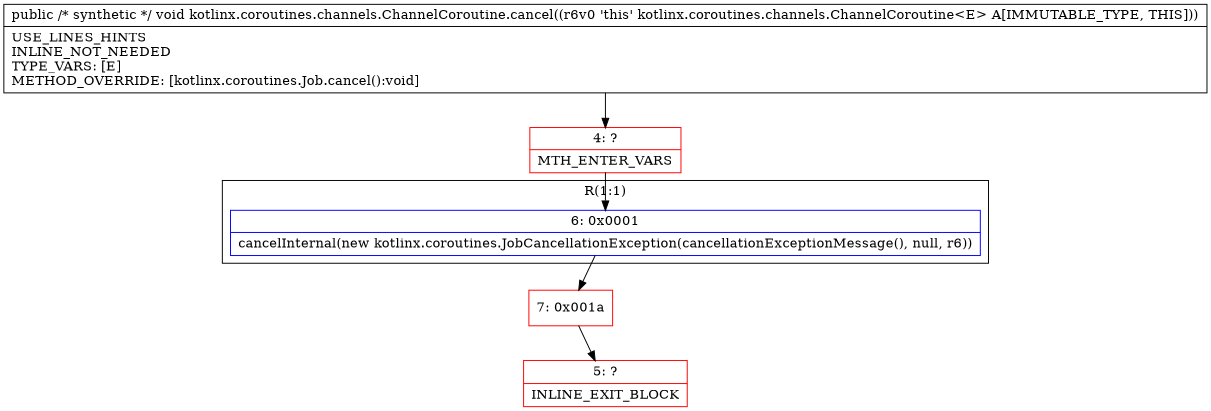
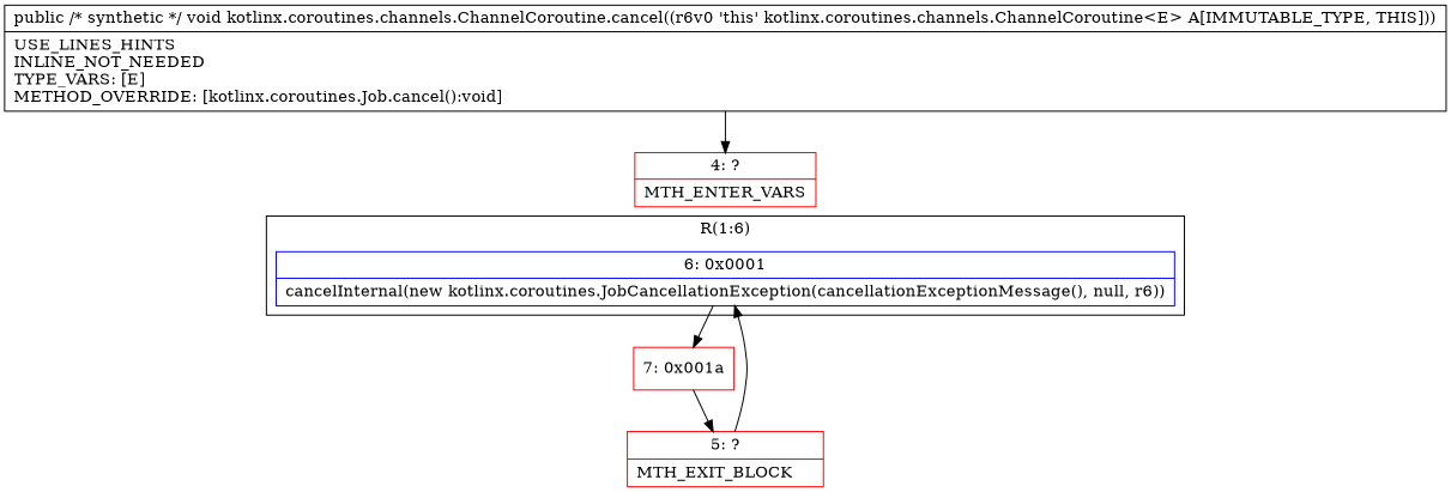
  digraph {
    node [color=red shape=record]
    n1 [color=blue label="{6\:\ 0x0001|cancelInternal(new kotlinx.coroutines.JobCancellationException(cancellationExceptionMessage(), null, r6))\l}"]
    n2 [label="{7\:\ 0x001a}"]
-   n3 [label="{5\:\ ?|INLINE_EXIT_BLOCK\l}"]
+   n3 [label="{5\:\ ?|MTH_EXIT_BLOCK\l}"]
    n4 [label="{4\:\ ?|MTH_ENTER_VARS\l}"]
    n5 [label="{public \/* synthetic *\/ void kotlinx.coroutines.channels.ChannelCoroutine.cancel((r6v0 'this' kotlinx.coroutines.channels.ChannelCoroutine\<E\> A[IMMUTABLE_TYPE, THIS]))  | USE_LINES_HINTS\lINLINE_NOT_NEEDED\lTYPE_VARS: [E]\lMETHOD_OVERRIDE: [kotlinx.coroutines.Job.cancel():void]\l}" color=""]
    subgraph cluster_1 {
-     label="R(1:1)"
+     label="R(1:6)"
      n1
    }
    n1 -> n2
    n2 -> n3
-   n4 -> n1
+   n3 -> n1
    n5 -> n4
  }
